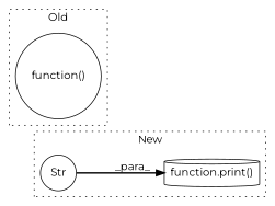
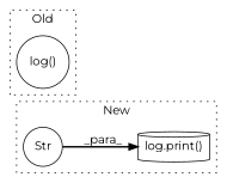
  digraph {
    rankdir=LR
    fontname=Montserrat
    node [a=75 shape=circle fontname=Montserrat]
-   n1 [l="6,1" label="function.print()" s="5406,5429" shape=cylinder]
+   n1 [l="6,1" label="log.print()" s="5406,5429" shape=cylinder]
    n2 [a=66 l=12 label=Str s=5412]
-   n3 [l="23,1" label="function()" s="8803,8827"]
+   n3 [l="23,1" label="log()" s="8803,8827"]
    subgraph cluster_1 {
      label=New
      style=dotted
      n1
      n2
    }
    subgraph cluster_2 {
      label=Old
      style=dotted
      n3
    }
    n2 -> n1 [label=_para_ style=bold fontname=Montserrat]
  }
